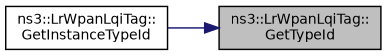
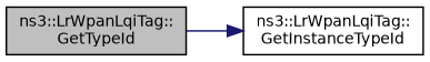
  digraph {
    rankdir=RL
    fontname="DejaVu Sans"
    node [color=black fontname="DejaVu Sans" fontsize=10 shape=record style=filled]
    n1 [fillcolor=grey75 fontcolor=black height=0.2 label="ns3::LrWpanLqiTag::\lGetTypeId" width=0.4]
    n2 [fillcolor=white height=0.2 label="ns3::LrWpanLqiTag::\lGetInstanceTypeId" width=0.4]
-   n1 -> n2 [color=midnightblue dir=back fontname="DejaVu Sans" fontsize=10 labelfontname=Helvetica labelfontsize=10 style=solid]
+   n2 -> n1 [color=midnightblue dir=back fontname="DejaVu Sans" fontsize=10 labelfontname=Helvetica labelfontsize=10 style=solid]
  }
